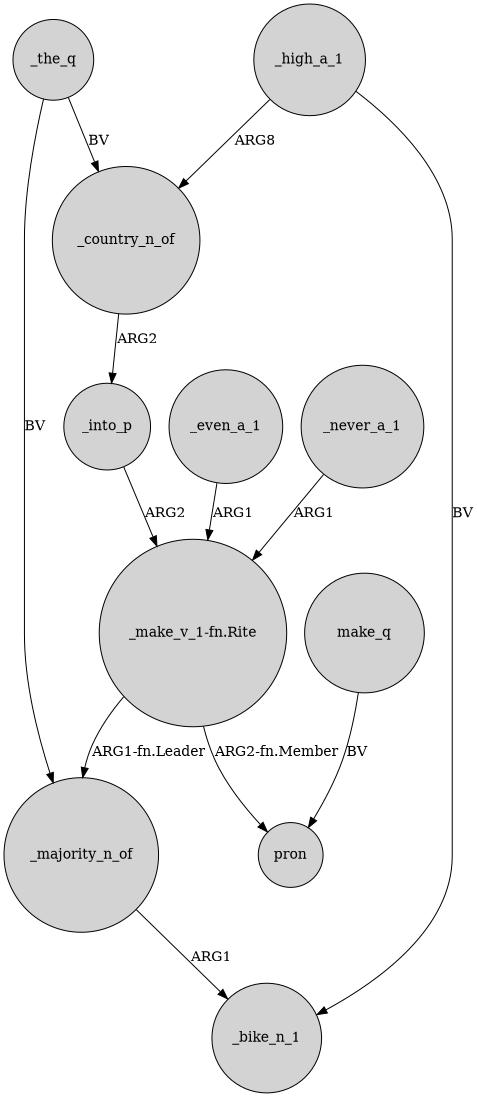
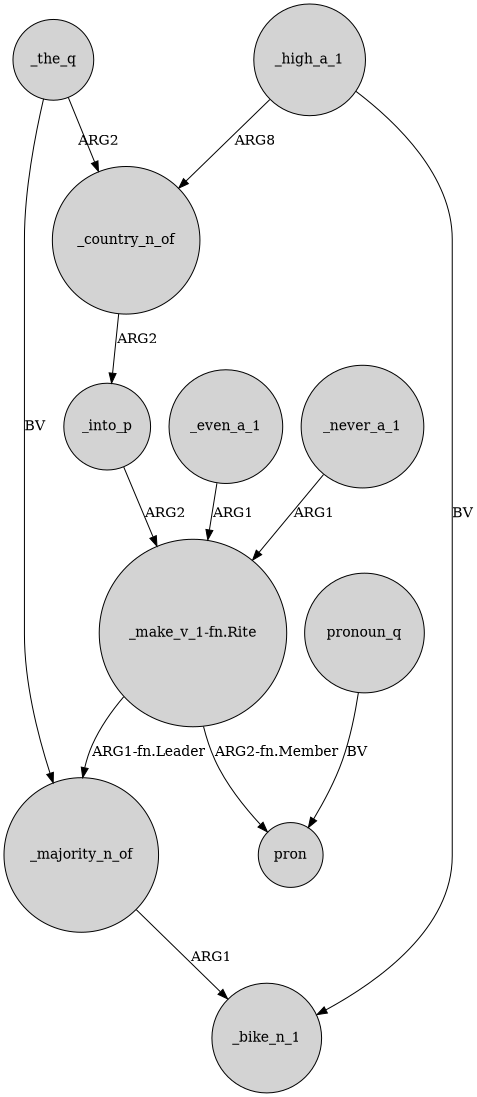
  digraph {
    node [shape=circle style=filled]
    _into_p
    "_make_v_1-fn.Rite"
    _majority_n_of
    pron
    _country_n_of
    _bike_n_1
    _the_q
    _even_a_1
    _high_a_1
    _never_a_1
-   pronoun_q [label=make_q]
+   pronoun_q
    _into_p -> "_make_v_1-fn.Rite" [label=ARG2]
    "_make_v_1-fn.Rite" -> _majority_n_of [label="ARG1-fn.Leader"]
    "_make_v_1-fn.Rite" -> pron [label="ARG2-fn.Member"]
    _majority_n_of -> _bike_n_1 [label=ARG1]
    _country_n_of -> _into_p [label=ARG2]
    _the_q -> _majority_n_of [label=BV]
-   _the_q -> _country_n_of [label=BV]
+   _the_q -> _country_n_of [label=ARG2]
    _even_a_1 -> "_make_v_1-fn.Rite" [label=ARG1]
    _high_a_1 -> _country_n_of [label=ARG8]
    _high_a_1 -> _bike_n_1 [label=BV]
    _never_a_1 -> "_make_v_1-fn.Rite" [label=ARG1]
    pronoun_q -> pron [label=BV]
  }
